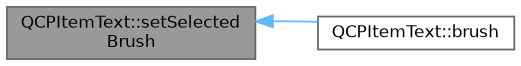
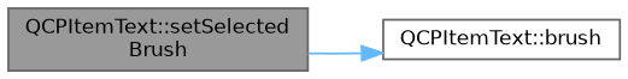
  digraph {
    rankdir=LR
    node [fontname=Helvetica fontsize=10 shape=box style=filled]
    n1 [color=gray40 fillcolor=grey60 fontcolor=black height=0.2 label="QCPItemText::setSelected\lBrush" width=0.4]
    n2 [color=grey40 fillcolor=white height=0.2 label="QCPItemText::brush" width=0.4]
-   n2 -> n1 [color=steelblue1 fontname=Helvetica fontsize=10 labelfontname=Helvetica labelfontsize=10 style=solid]
+   n1 -> n2 [color=steelblue1 fontname=Helvetica fontsize=10 labelfontname=Helvetica labelfontsize=10 style=solid]
  }
